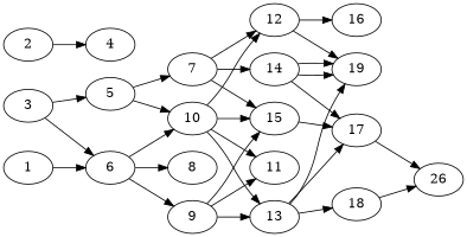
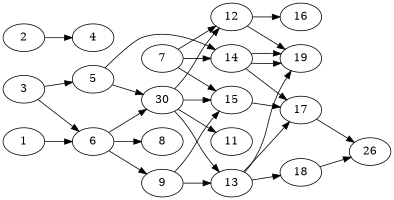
  digraph {
    fontname="DejaVu Serif"
    rankdir=LR
    node [alpha=0.09 fontname="DejaVu Serif"]
    edge [fontname="DejaVu Serif"]
    1 [alpha=0.20 expect_size=40434688]
    6 [expect_size=11121664]
-   10 [expect_size=42007552]
+   10 [expect_size=42007552 label=30]
    8 [alpha=0.11 expect_size=32828416]
    9 [alpha=0.18 expect_size=13760512]
    12 [alpha=0.12 expect_size=49699840]
    15 [alpha=0.19 expect_size=41882624]
    11 [alpha=0.14 expect_size=50843648]
    13 [alpha=0.14 expect_size=48451584]
    2 [alpha=0.19 expect_size=48156672]
    4 [alpha=0.03 expect_size=21913600]
    3 [alpha=0.14 expect_size=49064960]
    5 [alpha=0.19 expect_size=15714304]
    7 [alpha=0.16 expect_size=13522944]
    14 [alpha=0.11 expect_size=34844672]
    16 [expect_size=40583168]
    19 [expect_size=28652544]
    17 [alpha=0.04 expect_size=13574144]
    18 [alpha=0.03 expect_size=50529280]
    n20 [alpha=0.11 expect_size=24104960 label=26]
    1 -> 6
    6 -> 10
    6 -> 8
    6 -> 9
    10 -> 12
    10 -> 15
    10 -> 11
    10 -> 13
    9 -> 15
-   9 -> 11
    9 -> 13
    12 -> 16
    12 -> 19
    15 -> 17
    13 -> 19
    13 -> 17
    13 -> 18
    2 -> 4
    3 -> 6
    3 -> 5
    5 -> 10
-   5 -> 7
+   5 -> 14
    7 -> 12
    7 -> 15
    7 -> 14
    14 -> 19
    14 -> 19
    14 -> 17
    17 -> n20
    18 -> n20
  }
